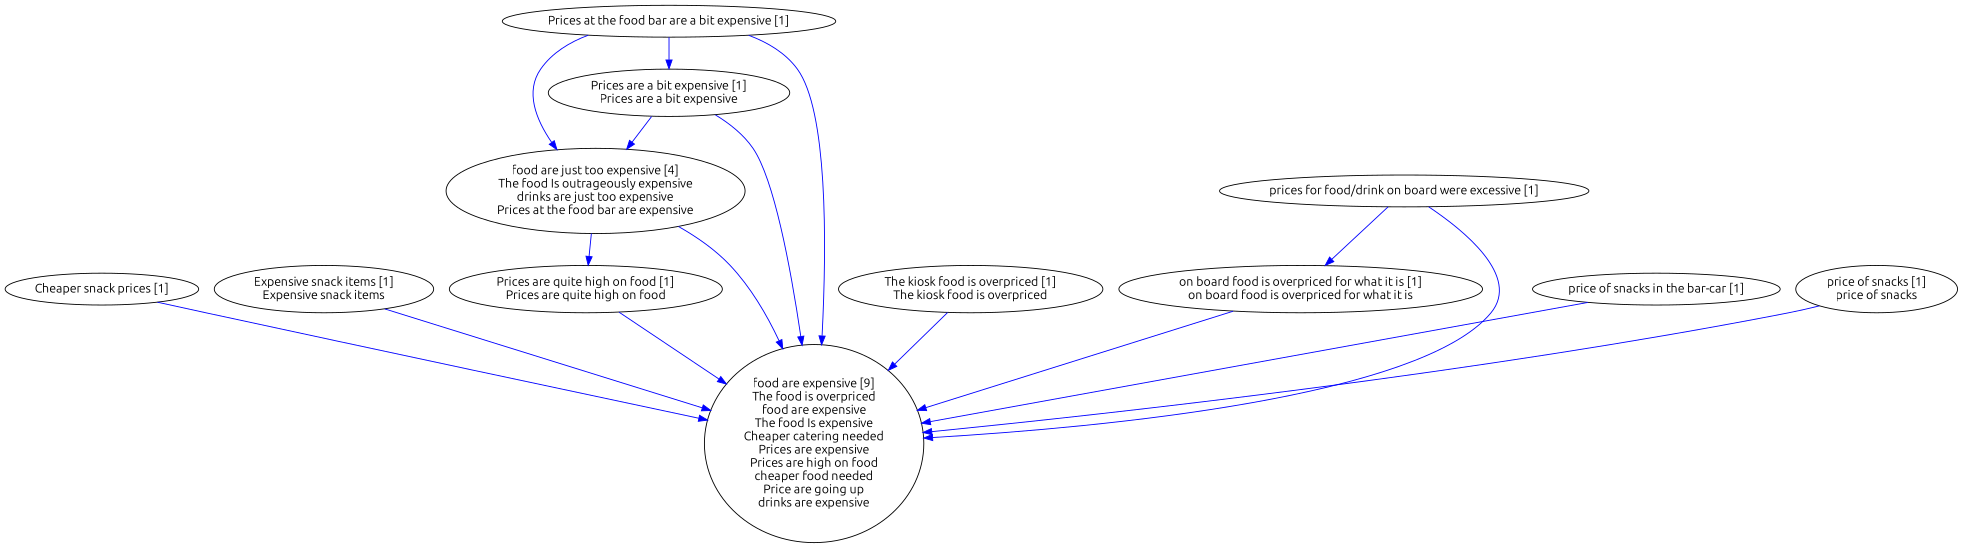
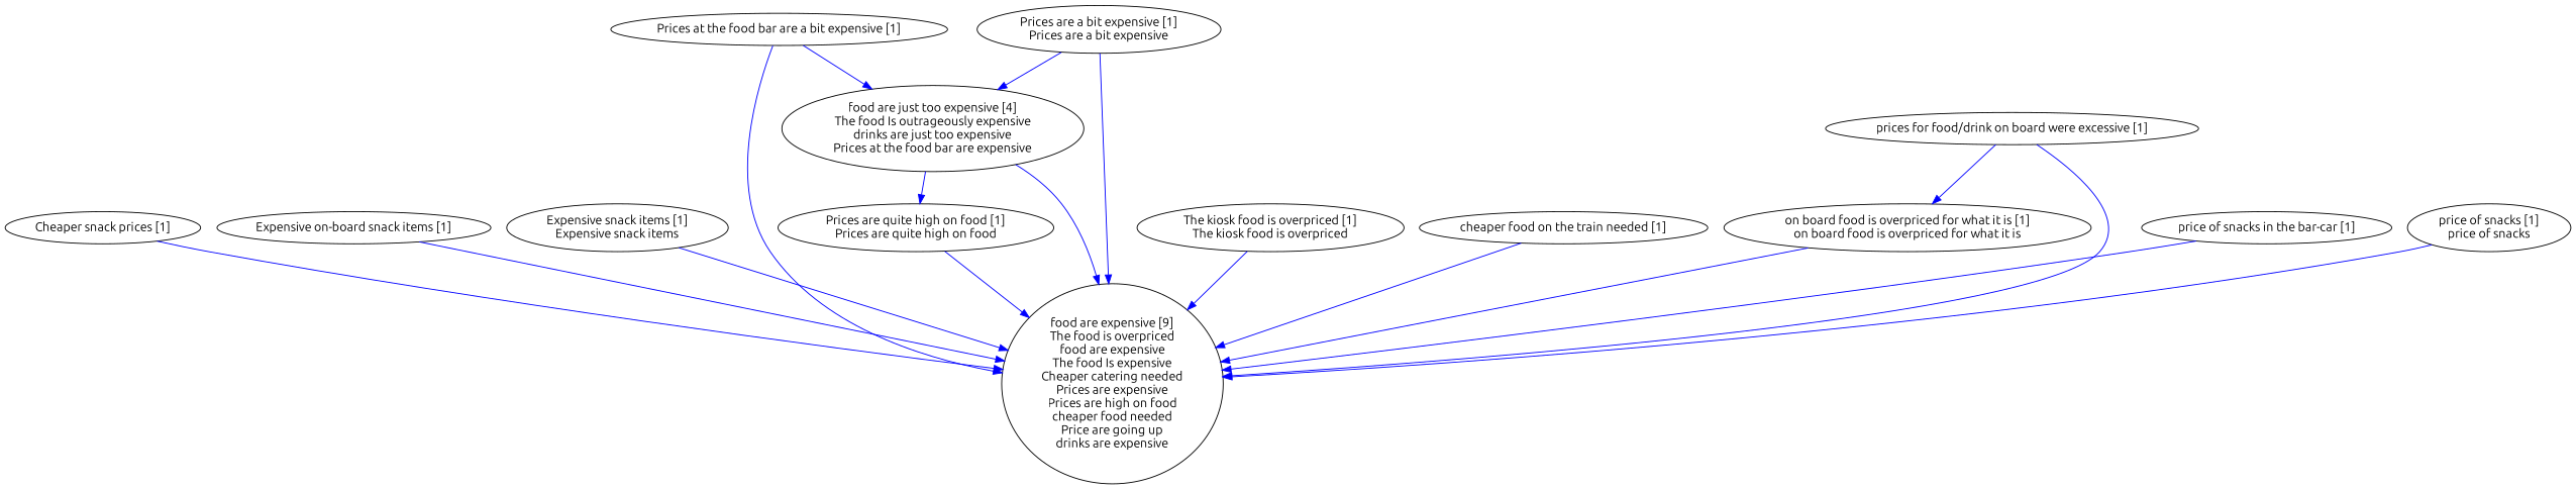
  digraph {
    fontname=Ubuntu
    node [fontname=Ubuntu]
    edge [color=blue fontname=Ubuntu]
    "food are just too expensive [4]\nThe food Is outrageously expensive\ndrinks are just too expensive\nPrices at the food bar are expensive"
    "food are expensive [9]\nThe food is overpriced\nfood are expensive\nThe food Is expensive\nCheaper catering needed\nPrices are expensive\nPrices are high on food\ncheaper food needed\nPrice are going up\ndrinks are expensive"
    "Prices are quite high on food [1]\nPrices are quite high on food"
    "Cheaper snack prices [1]"
+   "Expensive on-board snack items [1]"
    "Expensive snack items [1]\nExpensive snack items"
    "Prices at the food bar are a bit expensive [1]"
    "Prices are a bit expensive [1]\nPrices are a bit expensive"
    "The kiosk food is overpriced [1]\nThe kiosk food is overpriced"
+   "cheaper food on the train needed [1]"
    "on board food is overpriced for what it is [1]\non board food is overpriced for what it is"
    "price of snacks in the bar-car [1]"
    "price of snacks [1]\nprice of snacks"
    "prices for food/drink on board were excessive [1]"
    "food are just too expensive [4]\nThe food Is outrageously expensive\ndrinks are just too expensive\nPrices at the food bar are expensive" -> "food are expensive [9]\nThe food is overpriced\nfood are expensive\nThe food Is expensive\nCheaper catering needed\nPrices are expensive\nPrices are high on food\ncheaper food needed\nPrice are going up\ndrinks are expensive"
    "food are just too expensive [4]\nThe food Is outrageously expensive\ndrinks are just too expensive\nPrices at the food bar are expensive" -> "Prices are quite high on food [1]\nPrices are quite high on food"
    "Prices are quite high on food [1]\nPrices are quite high on food" -> "food are expensive [9]\nThe food is overpriced\nfood are expensive\nThe food Is expensive\nCheaper catering needed\nPrices are expensive\nPrices are high on food\ncheaper food needed\nPrice are going up\ndrinks are expensive"
    "Cheaper snack prices [1]" -> "food are expensive [9]\nThe food is overpriced\nfood are expensive\nThe food Is expensive\nCheaper catering needed\nPrices are expensive\nPrices are high on food\ncheaper food needed\nPrice are going up\ndrinks are expensive"
+   "Expensive on-board snack items [1]" -> "food are expensive [9]\nThe food is overpriced\nfood are expensive\nThe food Is expensive\nCheaper catering needed\nPrices are expensive\nPrices are high on food\ncheaper food needed\nPrice are going up\ndrinks are expensive"
    "Expensive snack items [1]\nExpensive snack items" -> "food are expensive [9]\nThe food is overpriced\nfood are expensive\nThe food Is expensive\nCheaper catering needed\nPrices are expensive\nPrices are high on food\ncheaper food needed\nPrice are going up\ndrinks are expensive"
    "Prices at the food bar are a bit expensive [1]" -> "food are just too expensive [4]\nThe food Is outrageously expensive\ndrinks are just too expensive\nPrices at the food bar are expensive"
    "Prices at the food bar are a bit expensive [1]" -> "food are expensive [9]\nThe food is overpriced\nfood are expensive\nThe food Is expensive\nCheaper catering needed\nPrices are expensive\nPrices are high on food\ncheaper food needed\nPrice are going up\ndrinks are expensive"
-   "Prices at the food bar are a bit expensive [1]" -> "Prices are a bit expensive [1]\nPrices are a bit expensive"
    "Prices are a bit expensive [1]\nPrices are a bit expensive" -> "food are just too expensive [4]\nThe food Is outrageously expensive\ndrinks are just too expensive\nPrices at the food bar are expensive"
    "Prices are a bit expensive [1]\nPrices are a bit expensive" -> "food are expensive [9]\nThe food is overpriced\nfood are expensive\nThe food Is expensive\nCheaper catering needed\nPrices are expensive\nPrices are high on food\ncheaper food needed\nPrice are going up\ndrinks are expensive"
    "The kiosk food is overpriced [1]\nThe kiosk food is overpriced" -> "food are expensive [9]\nThe food is overpriced\nfood are expensive\nThe food Is expensive\nCheaper catering needed\nPrices are expensive\nPrices are high on food\ncheaper food needed\nPrice are going up\ndrinks are expensive"
+   "cheaper food on the train needed [1]" -> "food are expensive [9]\nThe food is overpriced\nfood are expensive\nThe food Is expensive\nCheaper catering needed\nPrices are expensive\nPrices are high on food\ncheaper food needed\nPrice are going up\ndrinks are expensive"
    "on board food is overpriced for what it is [1]\non board food is overpriced for what it is" -> "food are expensive [9]\nThe food is overpriced\nfood are expensive\nThe food Is expensive\nCheaper catering needed\nPrices are expensive\nPrices are high on food\ncheaper food needed\nPrice are going up\ndrinks are expensive"
    "price of snacks in the bar-car [1]" -> "food are expensive [9]\nThe food is overpriced\nfood are expensive\nThe food Is expensive\nCheaper catering needed\nPrices are expensive\nPrices are high on food\ncheaper food needed\nPrice are going up\ndrinks are expensive"
    "price of snacks [1]\nprice of snacks" -> "food are expensive [9]\nThe food is overpriced\nfood are expensive\nThe food Is expensive\nCheaper catering needed\nPrices are expensive\nPrices are high on food\ncheaper food needed\nPrice are going up\ndrinks are expensive"
    "prices for food/drink on board were excessive [1]" -> "food are expensive [9]\nThe food is overpriced\nfood are expensive\nThe food Is expensive\nCheaper catering needed\nPrices are expensive\nPrices are high on food\ncheaper food needed\nPrice are going up\ndrinks are expensive"
    "prices for food/drink on board were excessive [1]" -> "on board food is overpriced for what it is [1]\non board food is overpriced for what it is"
  }
